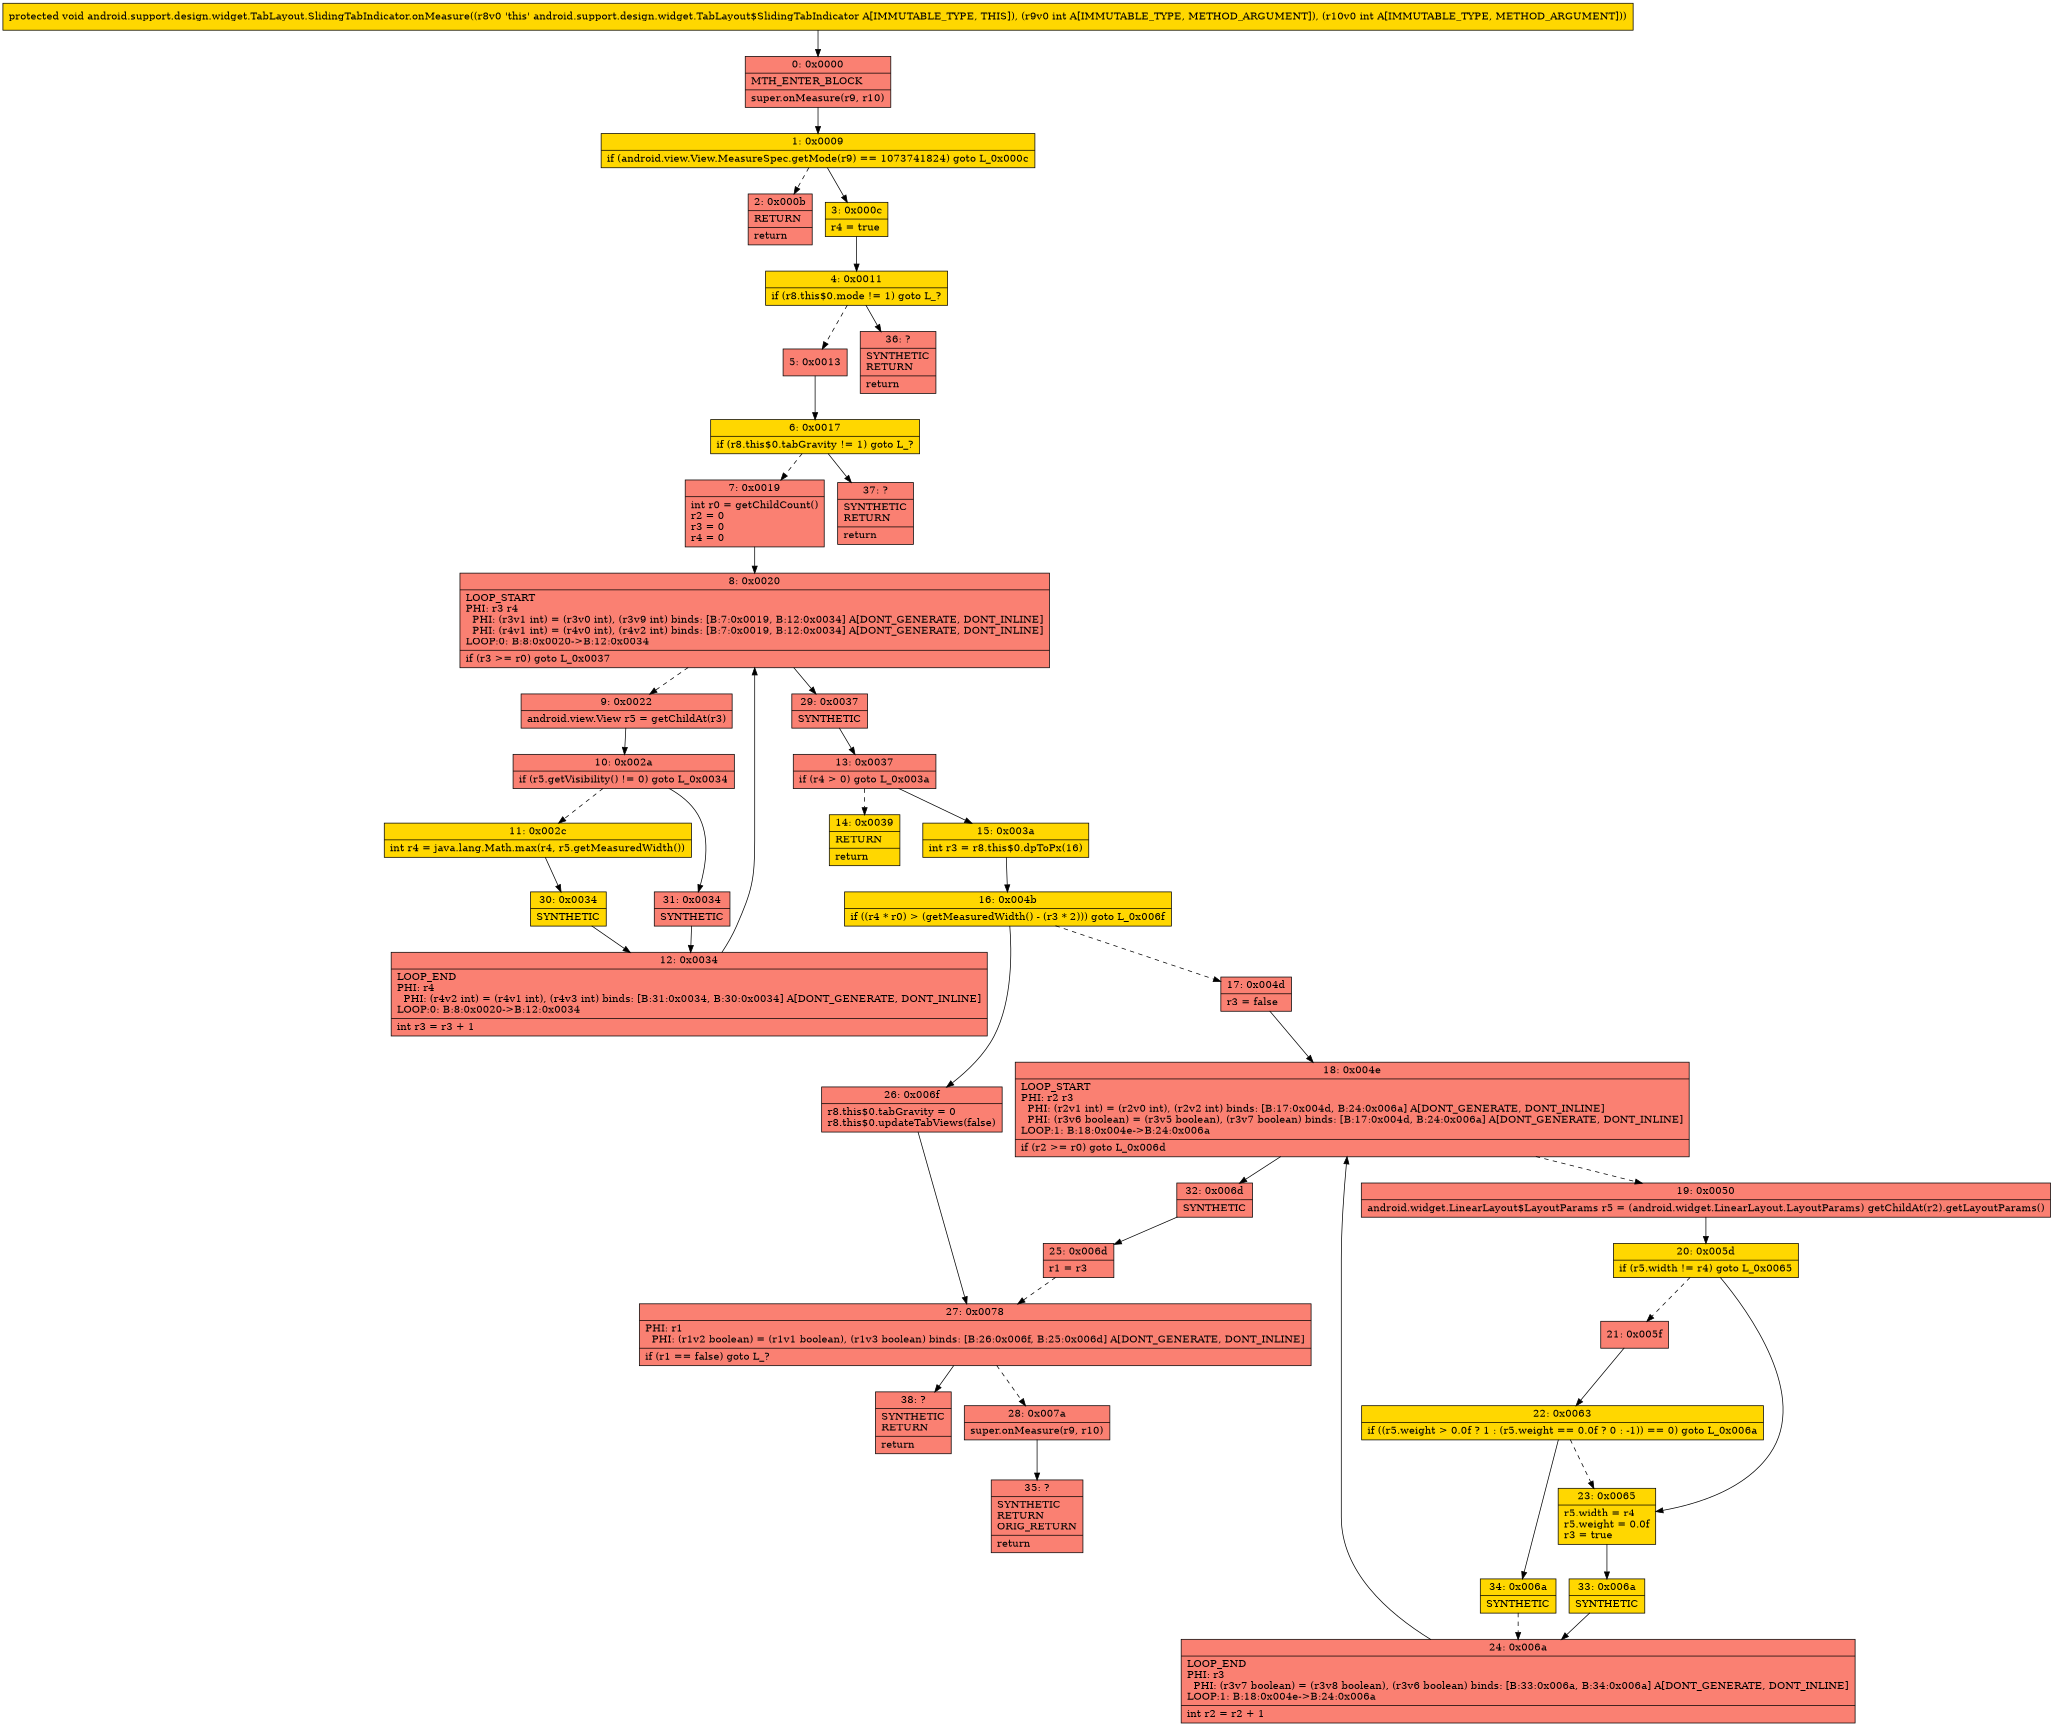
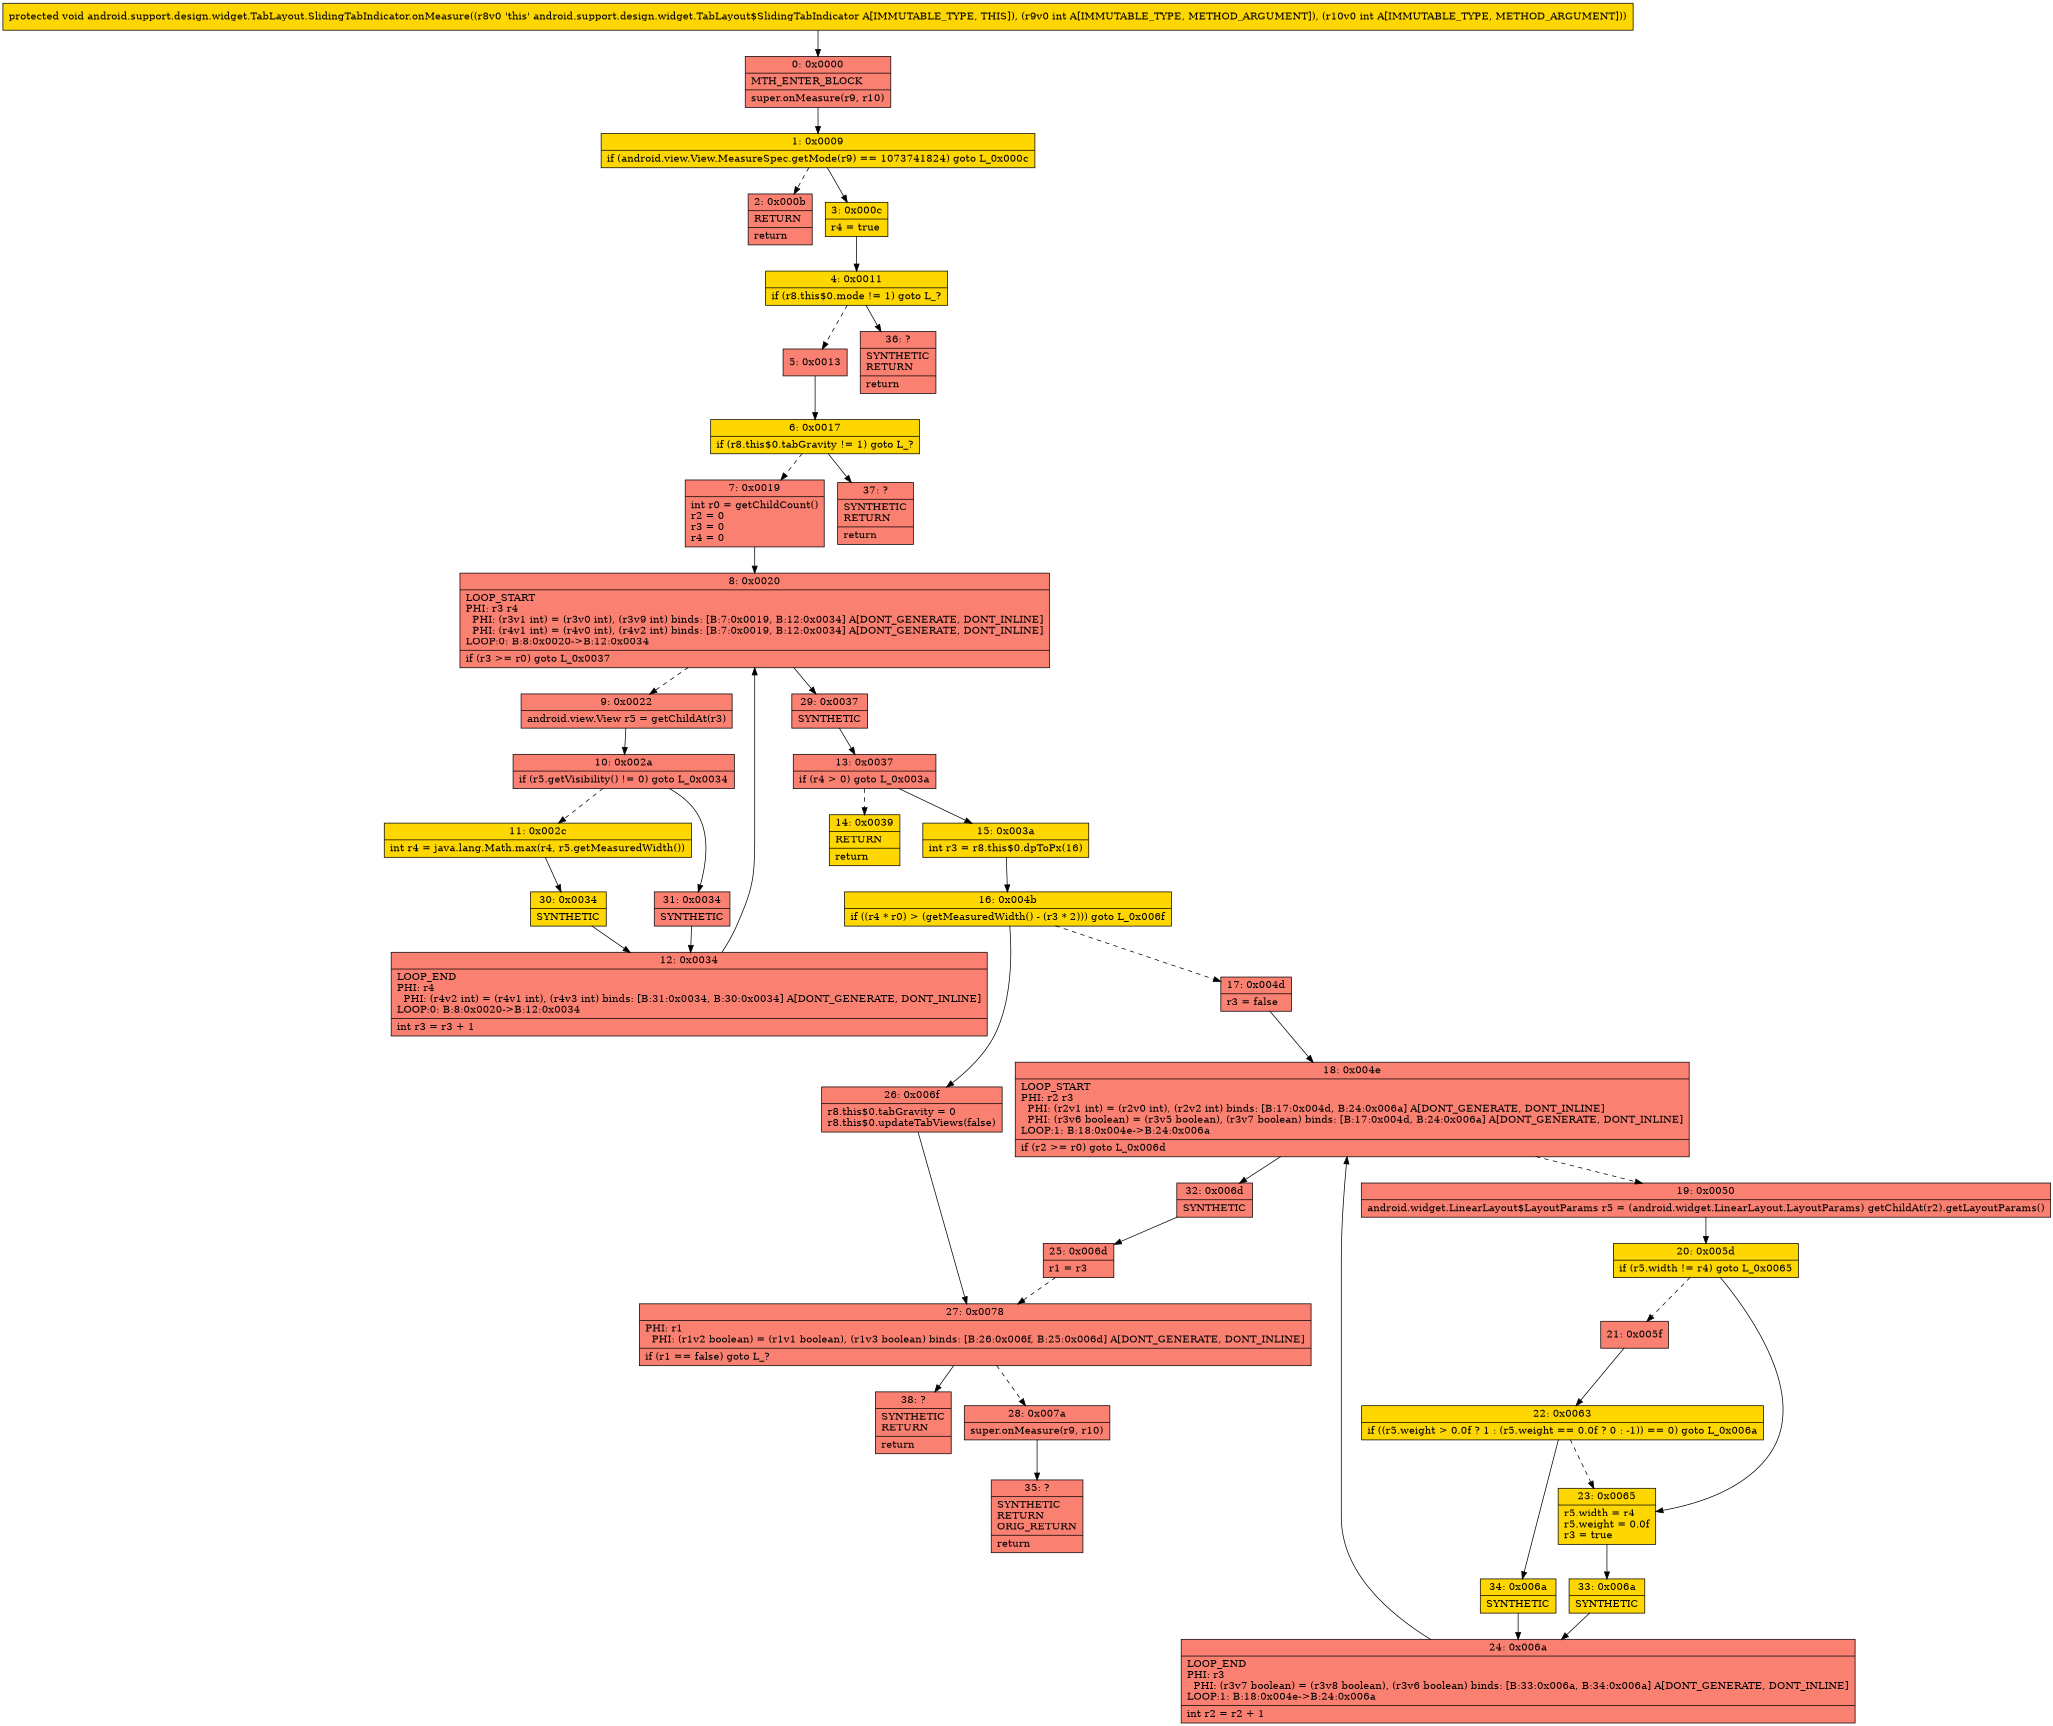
  digraph {
    node [fillcolor=salmon shape=record style=filled]
    n1 [label="{0\:\ 0x0000|MTH_ENTER_BLOCK\l|super.onMeasure(r9, r10)\l}"]
    n2 [fillcolor=gold label="{1\:\ 0x0009|if (android.view.View.MeasureSpec.getMode(r9) == 1073741824) goto L_0x000c\l}"]
    n3 [label="{2\:\ 0x000b|RETURN\l|return\l}"]
    n4 [fillcolor=gold label="{3\:\ 0x000c|r4 = true\l}"]
    n5 [fillcolor=gold label="{4\:\ 0x0011|if (r8.this$0.mode != 1) goto L_?\l}"]
    n6 [label="{5\:\ 0x0013}"]
    n7 [label="{36\:\ ?|SYNTHETIC\lRETURN\l|return\l}"]
    n8 [fillcolor=gold label="{6\:\ 0x0017|if (r8.this$0.tabGravity != 1) goto L_?\l}"]
    n9 [label="{7\:\ 0x0019|int r0 = getChildCount()\lr2 = 0\lr3 = 0\lr4 = 0\l}"]
    n10 [label="{37\:\ ?|SYNTHETIC\lRETURN\l|return\l}"]
    n11 [label="{8\:\ 0x0020|LOOP_START\lPHI: r3 r4 \l  PHI: (r3v1 int) = (r3v0 int), (r3v9 int) binds: [B:7:0x0019, B:12:0x0034] A[DONT_GENERATE, DONT_INLINE]\l  PHI: (r4v1 int) = (r4v0 int), (r4v2 int) binds: [B:7:0x0019, B:12:0x0034] A[DONT_GENERATE, DONT_INLINE]\lLOOP:0: B:8:0x0020\-\>B:12:0x0034\l|if (r3 \>= r0) goto L_0x0037\l}"]
    n12 [label="{9\:\ 0x0022|android.view.View r5 = getChildAt(r3)\l}"]
    n13 [label="{29\:\ 0x0037|SYNTHETIC\l}"]
    n14 [label="{10\:\ 0x002a|if (r5.getVisibility() != 0) goto L_0x0034\l}"]
    n15 [label="{13\:\ 0x0037|if (r4 \> 0) goto L_0x003a\l}"]
    n16 [fillcolor=gold label="{11\:\ 0x002c|int r4 = java.lang.Math.max(r4, r5.getMeasuredWidth())\l}"]
    n17 [label="{31\:\ 0x0034|SYNTHETIC\l}"]
    n18 [fillcolor=gold label="{30\:\ 0x0034|SYNTHETIC\l}"]
    n19 [label="{12\:\ 0x0034|LOOP_END\lPHI: r4 \l  PHI: (r4v2 int) = (r4v1 int), (r4v3 int) binds: [B:31:0x0034, B:30:0x0034] A[DONT_GENERATE, DONT_INLINE]\lLOOP:0: B:8:0x0020\-\>B:12:0x0034\l|int r3 = r3 + 1\l}"]
    n20 [fillcolor=gold label="{14\:\ 0x0039|RETURN\l|return\l}"]
    n21 [fillcolor=gold label="{15\:\ 0x003a|int r3 = r8.this$0.dpToPx(16)\l}"]
    n22 [fillcolor=gold label="{16\:\ 0x004b|if ((r4 * r0) \> (getMeasuredWidth() \- (r3 * 2))) goto L_0x006f\l}"]
    n23 [label="{17\:\ 0x004d|r3 = false\l}"]
    n24 [label="{26\:\ 0x006f|r8.this$0.tabGravity = 0\lr8.this$0.updateTabViews(false)\l}"]
    n25 [label="{18\:\ 0x004e|LOOP_START\lPHI: r2 r3 \l  PHI: (r2v1 int) = (r2v0 int), (r2v2 int) binds: [B:17:0x004d, B:24:0x006a] A[DONT_GENERATE, DONT_INLINE]\l  PHI: (r3v6 boolean) = (r3v5 boolean), (r3v7 boolean) binds: [B:17:0x004d, B:24:0x006a] A[DONT_GENERATE, DONT_INLINE]\lLOOP:1: B:18:0x004e\-\>B:24:0x006a\l|if (r2 \>= r0) goto L_0x006d\l}"]
    n26 [label="{27\:\ 0x0078|PHI: r1 \l  PHI: (r1v2 boolean) = (r1v1 boolean), (r1v3 boolean) binds: [B:26:0x006f, B:25:0x006d] A[DONT_GENERATE, DONT_INLINE]\l|if (r1 == false) goto L_?\l}"]
    n27 [label="{19\:\ 0x0050|android.widget.LinearLayout$LayoutParams r5 = (android.widget.LinearLayout.LayoutParams) getChildAt(r2).getLayoutParams()\l}"]
    n28 [label="{32\:\ 0x006d|SYNTHETIC\l}"]
    n29 [fillcolor=gold label="{20\:\ 0x005d|if (r5.width != r4) goto L_0x0065\l}"]
    n30 [label="{25\:\ 0x006d|r1 = r3\l}"]
    n31 [label="{21\:\ 0x005f}"]
    n32 [fillcolor=gold label="{23\:\ 0x0065|r5.width = r4\lr5.weight = 0.0f\lr3 = true\l}"]
    n33 [fillcolor=gold label="{22\:\ 0x0063|if ((r5.weight \> 0.0f ? 1 : (r5.weight == 0.0f ? 0 : \-1)) == 0) goto L_0x006a\l}"]
    n34 [fillcolor=gold label="{33\:\ 0x006a|SYNTHETIC\l}"]
    n35 [fillcolor=gold label="{34\:\ 0x006a|SYNTHETIC\l}"]
    n36 [label="{24\:\ 0x006a|LOOP_END\lPHI: r3 \l  PHI: (r3v7 boolean) = (r3v8 boolean), (r3v6 boolean) binds: [B:33:0x006a, B:34:0x006a] A[DONT_GENERATE, DONT_INLINE]\lLOOP:1: B:18:0x004e\-\>B:24:0x006a\l|int r2 = r2 + 1\l}"]
    n37 [label="{28\:\ 0x007a|super.onMeasure(r9, r10)\l}"]
    n38 [label="{38\:\ ?|SYNTHETIC\lRETURN\l|return\l}"]
    n39 [label="{35\:\ ?|SYNTHETIC\lRETURN\lORIG_RETURN\l|return\l}"]
    n40 [fillcolor=gold label="{protected void android.support.design.widget.TabLayout.SlidingTabIndicator.onMeasure((r8v0 'this' android.support.design.widget.TabLayout$SlidingTabIndicator A[IMMUTABLE_TYPE, THIS]), (r9v0 int A[IMMUTABLE_TYPE, METHOD_ARGUMENT]), (r10v0 int A[IMMUTABLE_TYPE, METHOD_ARGUMENT])) }"]
    n1 -> n2
    n2 -> n3 [style=dashed]
    n2 -> n4
    n4 -> n5
    n5 -> n6 [style=dashed]
    n5 -> n7
    n6 -> n8
    n8 -> n9 [style=dashed]
    n8 -> n10
    n9 -> n11
    n11 -> n12 [style=dashed]
    n11 -> n13
    n12 -> n14
    n13 -> n15
    n14 -> n16 [style=dashed]
    n14 -> n17
    n15 -> n20 [style=dashed]
    n15 -> n21
    n16 -> n18
    n17 -> n19
    n18 -> n19
    n19 -> n11
    n21 -> n22
    n22 -> n23 [style=dashed]
    n22 -> n24
    n23 -> n25
    n24 -> n26
    n25 -> n27 [style=dashed]
    n25 -> n28
    n26 -> n37 [style=dashed]
    n26 -> n38
    n27 -> n29
    n28 -> n30
    n29 -> n31 [style=dashed]
    n29 -> n32
    n30 -> n26 [style=dashed]
    n31 -> n33
    n32 -> n34
    n33 -> n32 [style=dashed]
    n33 -> n35
    n34 -> n36
-   n35 -> n36 [style=dashed]
+   n35 -> n36
    n36 -> n25
    n37 -> n39
    n40 -> n1
  }
